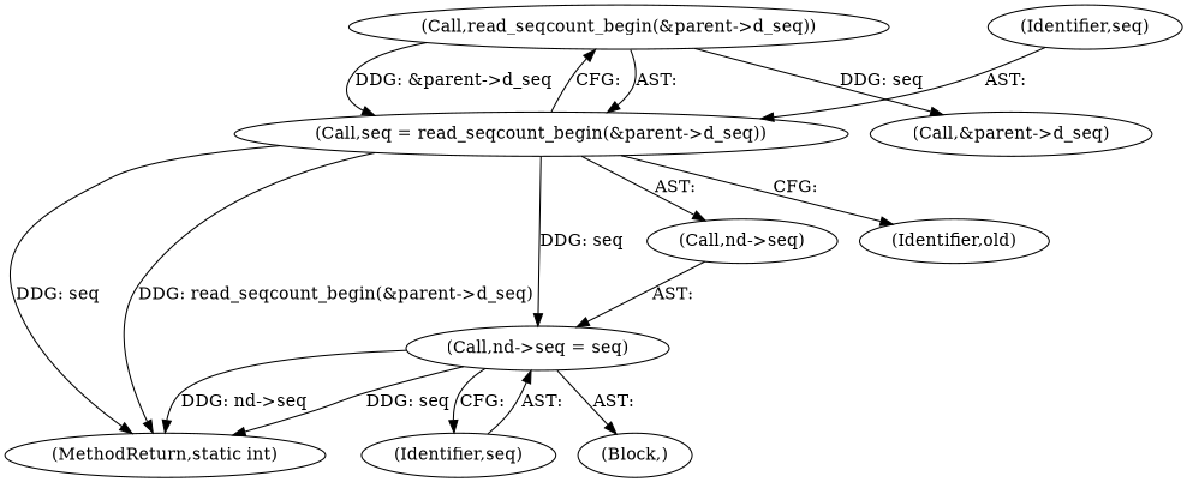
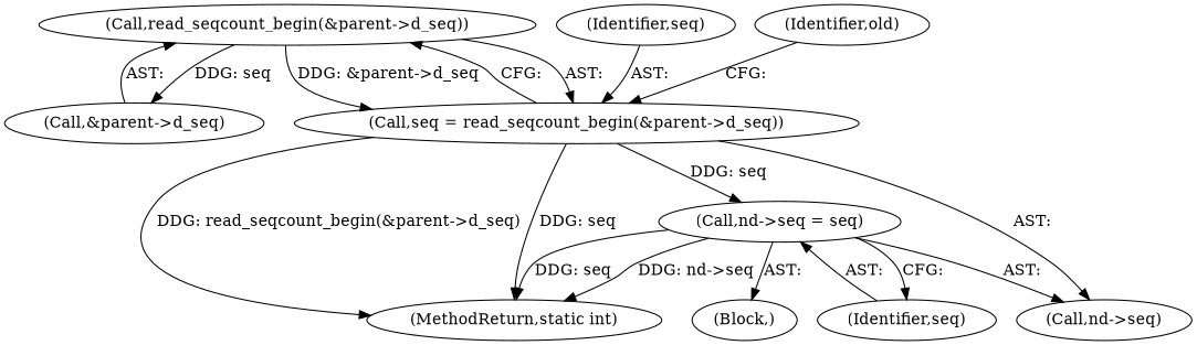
  digraph {
    n1 [label="(Call,read_seqcount_begin(&parent->d_seq))"]
    n2 [label="(Call,seq = read_seqcount_begin(&parent->d_seq))"]
    n3 [label="(Call,&parent->d_seq)"]
    n4 [label="(MethodReturn,static int)"]
    n5 [label="(Call,nd->seq = seq)"]
    n6 [label="(Call,nd->seq)"]
    n7 [label="(Block,)"]
    n8 [label="(Identifier,seq)"]
    n9 [label="(Identifier,seq)"]
    n10 [label="(Identifier,old)"]
    n1 -> n2 [label="AST: "]
    n1 -> n2 [label="DDG: &parent->d_seq"]
    n1 -> n3 [label="DDG: seq"]
    n2 -> n1 [label="CFG: "]
    n2 -> n4 [label="DDG: seq"]
    n2 -> n4 [label="DDG: read_seqcount_begin(&parent->d_seq)"]
    n2 -> n5 [label="DDG: seq"]
    n2 -> n6 [label="AST: "]
+   n3 -> n1 [label="AST: "]
    n5 -> n4 [label="DDG: seq"]
    n5 -> n4 [label="DDG: nd->seq"]
    n5 -> n7 [label="AST: "]
    n5 -> n8 [label="CFG: "]
-   n6 -> n5 [label="AST: "]
+   n5 -> n6 [label="AST: "]
    n8 -> n5 [label="AST: "]
    n9 -> n2 [label="AST: "]
-   n2 -> n10 [label="CFG: "]
+   n10 -> n2 [label="CFG: "]
  }
